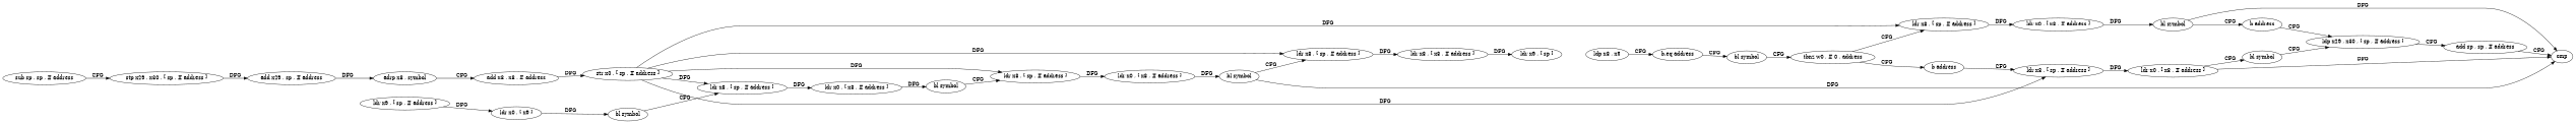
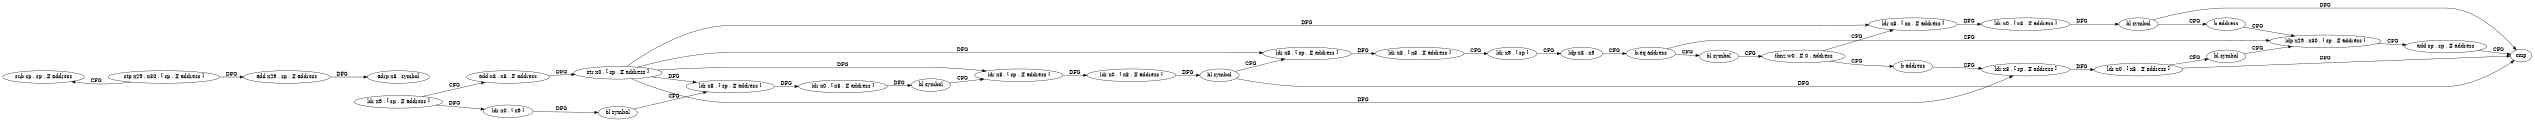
  digraph {
    rankdir=LR
    n1 [label="sub sp , sp , # address"]
    n2 [label="stp x29 , x30 , [ sp , # address ]"]
    n3 [label="add x29 , sp , # address"]
    n4 [label="adrp x8 , symbol"]
    n5 [label="add x8 , x8 , # address"]
    n6 [label="str x0 , [ sp , # address ]"]
    n7 [label="ldr x8 , [ sp , # address ]"]
    n8 [label="ldr x8 , [ sp , # address ]"]
    n9 [label="ldr x8 , [ sp , # address ]"]
    n10 [label="ldr x8 , [ sp , # address ]"]
    n11 [label="ldr x8 , [ sp , # address ]"]
    n12 [label="ldr x9 , [ sp , # address ]"]
    n13 [label="ldr x0 , [ x9 ]"]
    n14 [label="ldr x0 , [ x8 , # address ]"]
    n15 [label="ldr x0 , [ x8 , # address ]"]
    n16 [label="ldr x8 , [ x8 , # address ]"]
    n17 [label="ldr x0 , [ x8 , # address ]"]
    n18 [label="ldr x0 , [ x8 , # address ]"]
    n19 [label="bl symbol"]
    n20 [label="bl symbol"]
    n21 [label="bl symbol"]
    n22 [label=cmp]
    n23 [label="ldr x9 , [ sp ]"]
    n24 [label="ldp x8 , x9"]
    n25 [label="b.eq address"]
    n26 [label="ldp x29 , x30 , [ sp , # address ]"]
    n27 [label="bl symbol"]
    n28 [label="add sp , sp , # address"]
    n29 [label="tbnz w0 , # 0 , address"]
    n30 [label="b address"]
    n31 [label="bl symbol"]
    n32 [label="b address"]
    n33 [label="bl symbol"]
-   n1 -> n2 [label=CFG]
+   n2 -> n1 [label=CFG]
    n2 -> n3 [label=DFG]
    n3 -> n4 [label=DFG]
-   n4 -> n5 [label=CFG]
+   n12 -> n5 [label=CFG]
    n5 -> n6 [label=DFG]
    n6 -> n7 [label=DFG]
    n6 -> n8 [label=DFG]
    n6 -> n9 [label=DFG]
    n6 -> n10 [label=DFG]
    n6 -> n11 [label=DFG]
    n7 -> n14 [label=DFG]
    n8 -> n15 [label=DFG]
    n9 -> n16 [label=DFG]
    n10 -> n17 [label=DFG]
    n11 -> n18 [label=DFG]
    n12 -> n13 [label=DFG]
    n13 -> n19 [label=DFG]
    n14 -> n20 [label=DFG]
    n15 -> n21 [label=DFG]
-   n16 -> n23 [label=DFG]
+   n16 -> n23 [label=CFG]
    n17 -> n31 [label=DFG]
    n18 -> n22 [label=DFG]
    n18 -> n33 [label=CFG]
    n19 -> n7 [label=CFG]
    n20 -> n8 [label=CFG]
    n21 -> n9 [label=CFG]
    n21 -> n22 [label=DFG]
+   n23 -> n24 [label=CFG]
    n24 -> n25 [label=CFG]
+   n25 -> n26 [label=CFG]
    n25 -> n27 [label=CFG]
    n26 -> n28 [label=CFG]
    n27 -> n29 [label=CFG]
    n28 -> n22 [label=CFG]
    n29 -> n10 [label=CFG]
    n29 -> n30 [label=CFG]
    n30 -> n11 [label=CFG]
    n31 -> n22 [label=DFG]
    n31 -> n32 [label=CFG]
    n32 -> n26 [label=CFG]
    n33 -> n26 [label=CFG]
  }
